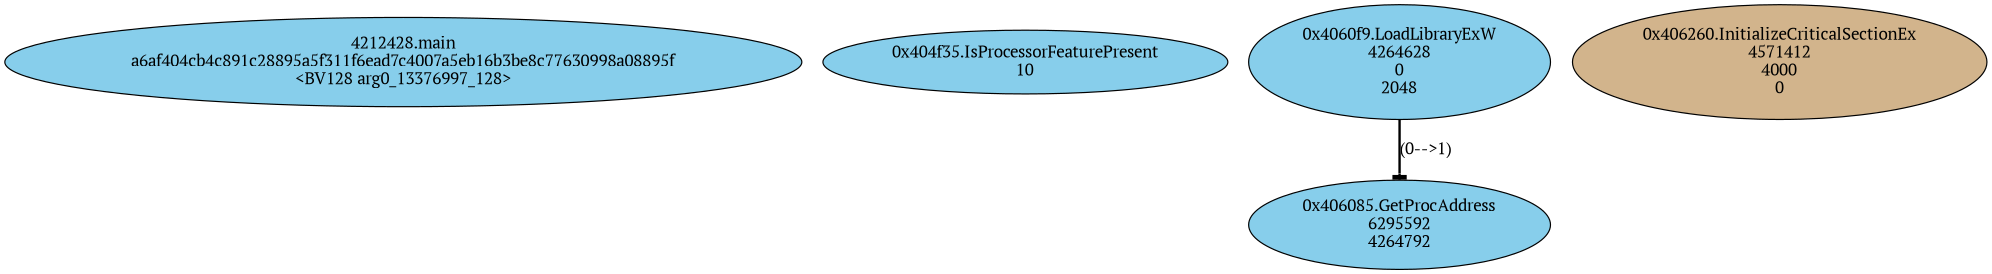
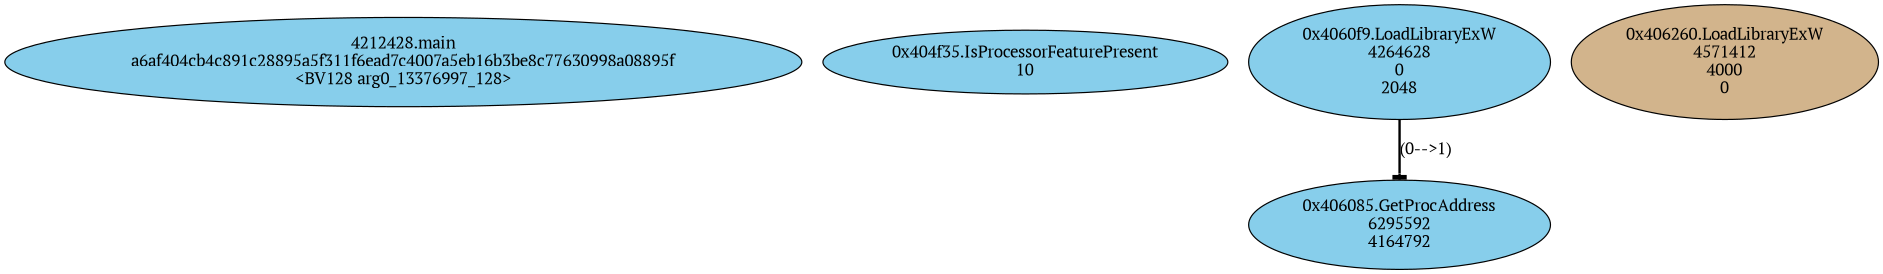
  digraph {
    fontname="PT Serif"
    node [style=filled fillcolor=skyblue fontname="PT Serif"]
    n1 [label="4212428.main\na6af404cb4c891c28895a5f311f6ead7c4007a5eb16b3be8c77630998a08895f\n<BV128 arg0_13376997_128>"]
    n2 [label="0x404f35.IsProcessorFeaturePresent\n10"]
    n3 [label="0x4060f9.LoadLibraryExW\n4264628\n0\n2048"]
-   n4 [label="0x406085.GetProcAddress\n6295592\n4264792"]
-   n5 [label="0x406260.InitializeCriticalSectionEx\n4571412\n4000\n0" fillcolor=tan]
+   n4 [label="0x406085.GetProcAddress\n6295592\n4164792"]
+   n5 [label="0x406260.LoadLibraryExW\n4571412\n4000\n0" fillcolor=tan]
    n3 -> n4 [label="(0-->1)" style=bold arrowhead=tee fontname="PT Serif"]
  }
